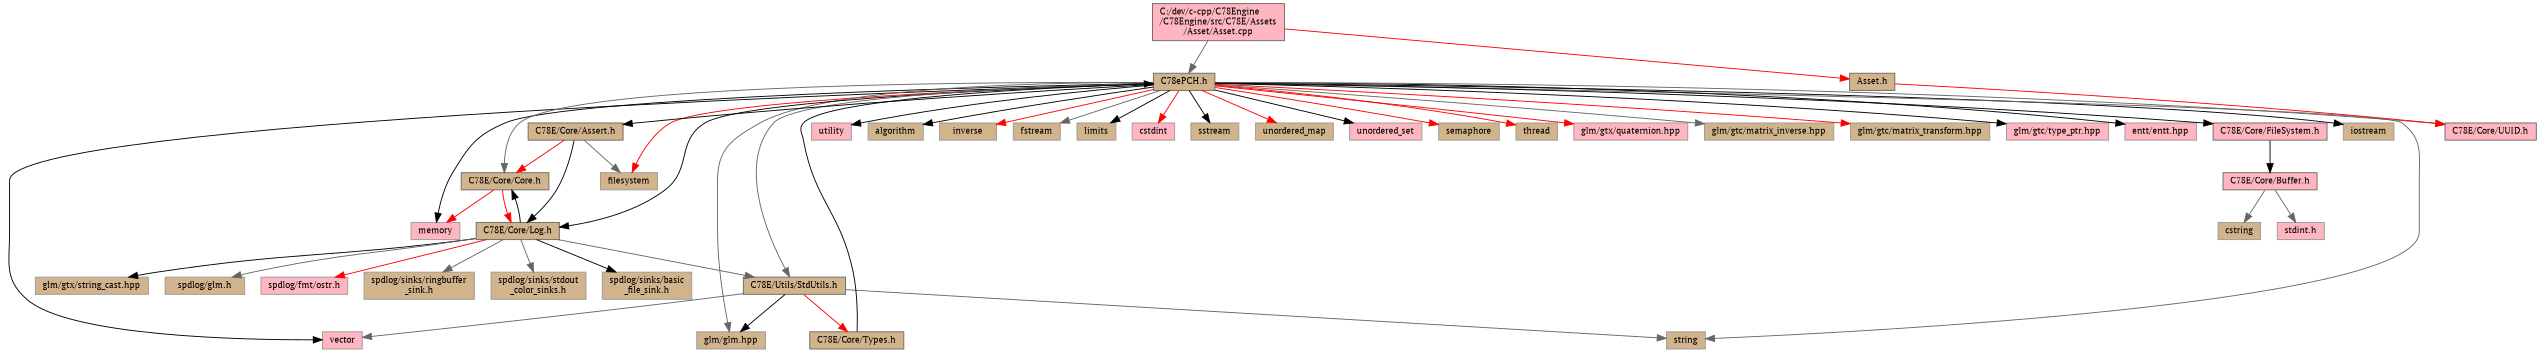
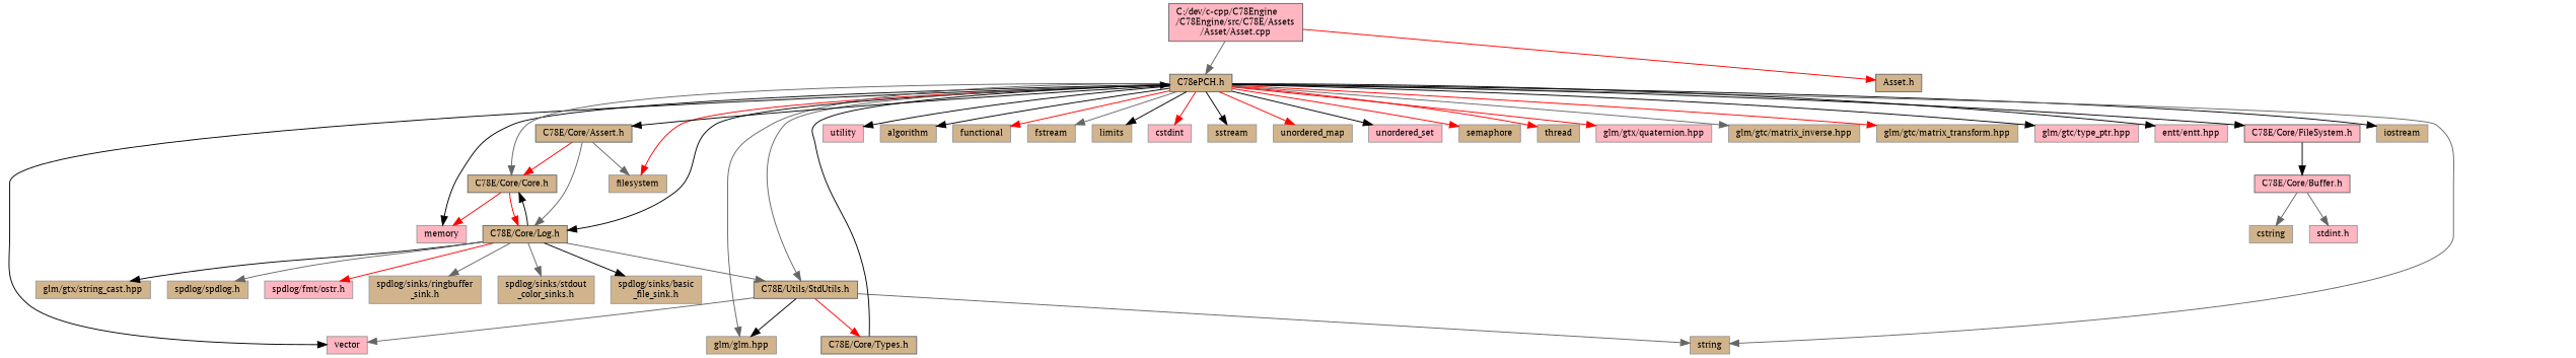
  digraph {
    fontname="PT Serif"
    node [color=grey60 fillcolor=tan fontname="PT Serif" fontsize=10 shape=box style=filled]
    edge [color=black fontname="PT Serif" fontsize=10 labelfontname=Helvetica labelfontsize=10 style=solid]
    n1 [color=gray40 fillcolor=lightpink fontcolor=black height=0.2 label="C:/dev/c-cpp/C78Engine\l/C78Engine/src/C78E/Assets\l/Asset/Asset.cpp" width=0.4]
    n2 [color=grey40 height=0.2 label="C78ePCH.h" width=0.4]
    n3 [color=grey40 height=0.2 label="Asset.h" width=0.4]
    n4 [height=0.2 label=iostream width=0.4]
    n5 [fillcolor=lightpink height=0.2 label=memory width=0.4]
    n6 [fillcolor=lightpink height=0.2 label=utility width=0.4]
    n7 [height=0.2 label=algorithm width=0.4]
-   n8 [height=0.2 label=inverse width=0.4]
+   n8 [height=0.2 label=functional width=0.4]
    n9 [height=0.2 label=filesystem width=0.4]
    n10 [height=0.2 label=fstream width=0.4]
    n11 [height=0.2 label=limits width=0.4]
    n12 [fillcolor=lightpink height=0.2 label=cstdint width=0.4]
    n13 [height=0.2 label=string width=0.4]
    n14 [height=0.2 label=sstream width=0.4]
    n15 [fillcolor=lightpink height=0.2 label=vector width=0.4]
    n16 [height=0.2 label=unordered_map width=0.4]
    n17 [fillcolor=lightpink height=0.2 label=unordered_set width=0.4]
    n18 [height=0.2 label=semaphore width=0.4]
    n19 [height=0.2 label=thread width=0.4]
    n20 [height=0.2 label="glm/glm.hpp" width=0.4]
    n21 [fillcolor=lightpink height=0.2 label="glm/gtx/quaternion.hpp" width=0.4]
    n22 [height=0.2 label="glm/gtc/matrix_inverse.hpp" width=0.4]
    n23 [height=0.2 label="glm/gtc/matrix_transform.hpp" width=0.4]
    n24 [fillcolor=lightpink height=0.2 label="glm/gtc/type_ptr.hpp" width=0.4]
    n25 [fillcolor=lightpink height=0.2 label="entt/entt.hpp" width=0.4]
    n26 [color=grey40 height=0.2 label="C78E/Core/Core.h" width=0.4]
    n27 [color=grey40 height=0.2 label="C78E/Core/Log.h" width=0.4]
    n28 [color=grey40 height=0.2 label="C78E/Utils/StdUtils.h" width=0.4]
    n29 [color=grey40 height=0.2 label="C78E/Core/Assert.h" width=0.4]
-   n30 [color=grey40 fillcolor=lightpink height=0.2 label="C78E/Core/UUID.h" width=0.4]
    n31 [color=grey40 fillcolor=lightpink height=0.2 label="C78E/Core/FileSystem.h" width=0.4]
    n32 [height=0.2 label="glm/gtx/string_cast.hpp" width=0.4]
-   n33 [height=0.2 label="spdlog/glm.h" width=0.4]
+   n33 [height=0.2 label="spdlog/spdlog.h" width=0.4]
    n34 [fillcolor=lightpink height=0.2 label="spdlog/fmt/ostr.h" width=0.4]
    n35 [height=0.2 label="spdlog/sinks/ringbuffer\l_sink.h" width=0.4]
    n36 [height=0.2 label="spdlog/sinks/stdout\l_color_sinks.h" width=0.4]
    n37 [height=0.2 label="spdlog/sinks/basic\l_file_sink.h" width=0.4]
    n38 [color=grey40 height=0.2 label="C78E/Core/Types.h" width=0.4]
    n39 [color=grey40 fillcolor=lightpink height=0.2 label="C78E/Core/Buffer.h" width=0.4]
    n40 [fillcolor=lightpink height=0.2 label="stdint.h" width=0.4]
    n41 [height=0.2 label=cstring width=0.4]
    n1 -> n2 [color=gray40]
    n1 -> n3 [color=red]
    n2 -> n4
    n2 -> n5
    n2 -> n6
    n2 -> n7
    n2 -> n8 [color=red]
    n2 -> n9 [color=red]
    n2 -> n10 [color=gray40]
    n2 -> n11
    n2 -> n12 [color=red]
    n2 -> n13 [color=gray40]
    n2 -> n14
    n2 -> n15
    n2 -> n16 [color=red]
    n2 -> n17
    n2 -> n18 [color=red]
    n2 -> n19 [color=red]
    n2 -> n20 [color=gray40]
    n2 -> n21 [color=red]
    n2 -> n22 [color=gray40]
    n2 -> n23 [color=red]
    n2 -> n24
    n2 -> n25
    n2 -> n26 [color=gray40]
    n2 -> n27
    n2 -> n28 [color=gray40]
    n2 -> n29
-   n2 -> n30 [color=gray40]
    n2 -> n31
-   n3 -> n30 [color=red]
    n26 -> n5 [color=red]
    n26 -> n27 [color=red]
    n27 -> n26
    n27 -> n28 [color=gray40]
    n27 -> n32
    n27 -> n33 [color=gray40]
    n27 -> n34 [color=red]
    n27 -> n35 [color=gray40]
    n27 -> n36 [color=gray40]
    n27 -> n37
    n28 -> n13 [color=gray40]
    n28 -> n15 [color=gray40]
    n28 -> n20
    n28 -> n38 [color=red]
    n29 -> n9 [color=gray40]
    n29 -> n26 [color=red]
-   n29 -> n27
+   n29 -> n27 [color=gray40]
    n31 -> n39
    n38 -> n2
    n39 -> n40 [color=gray40]
    n39 -> n41 [color=gray40]
  }
